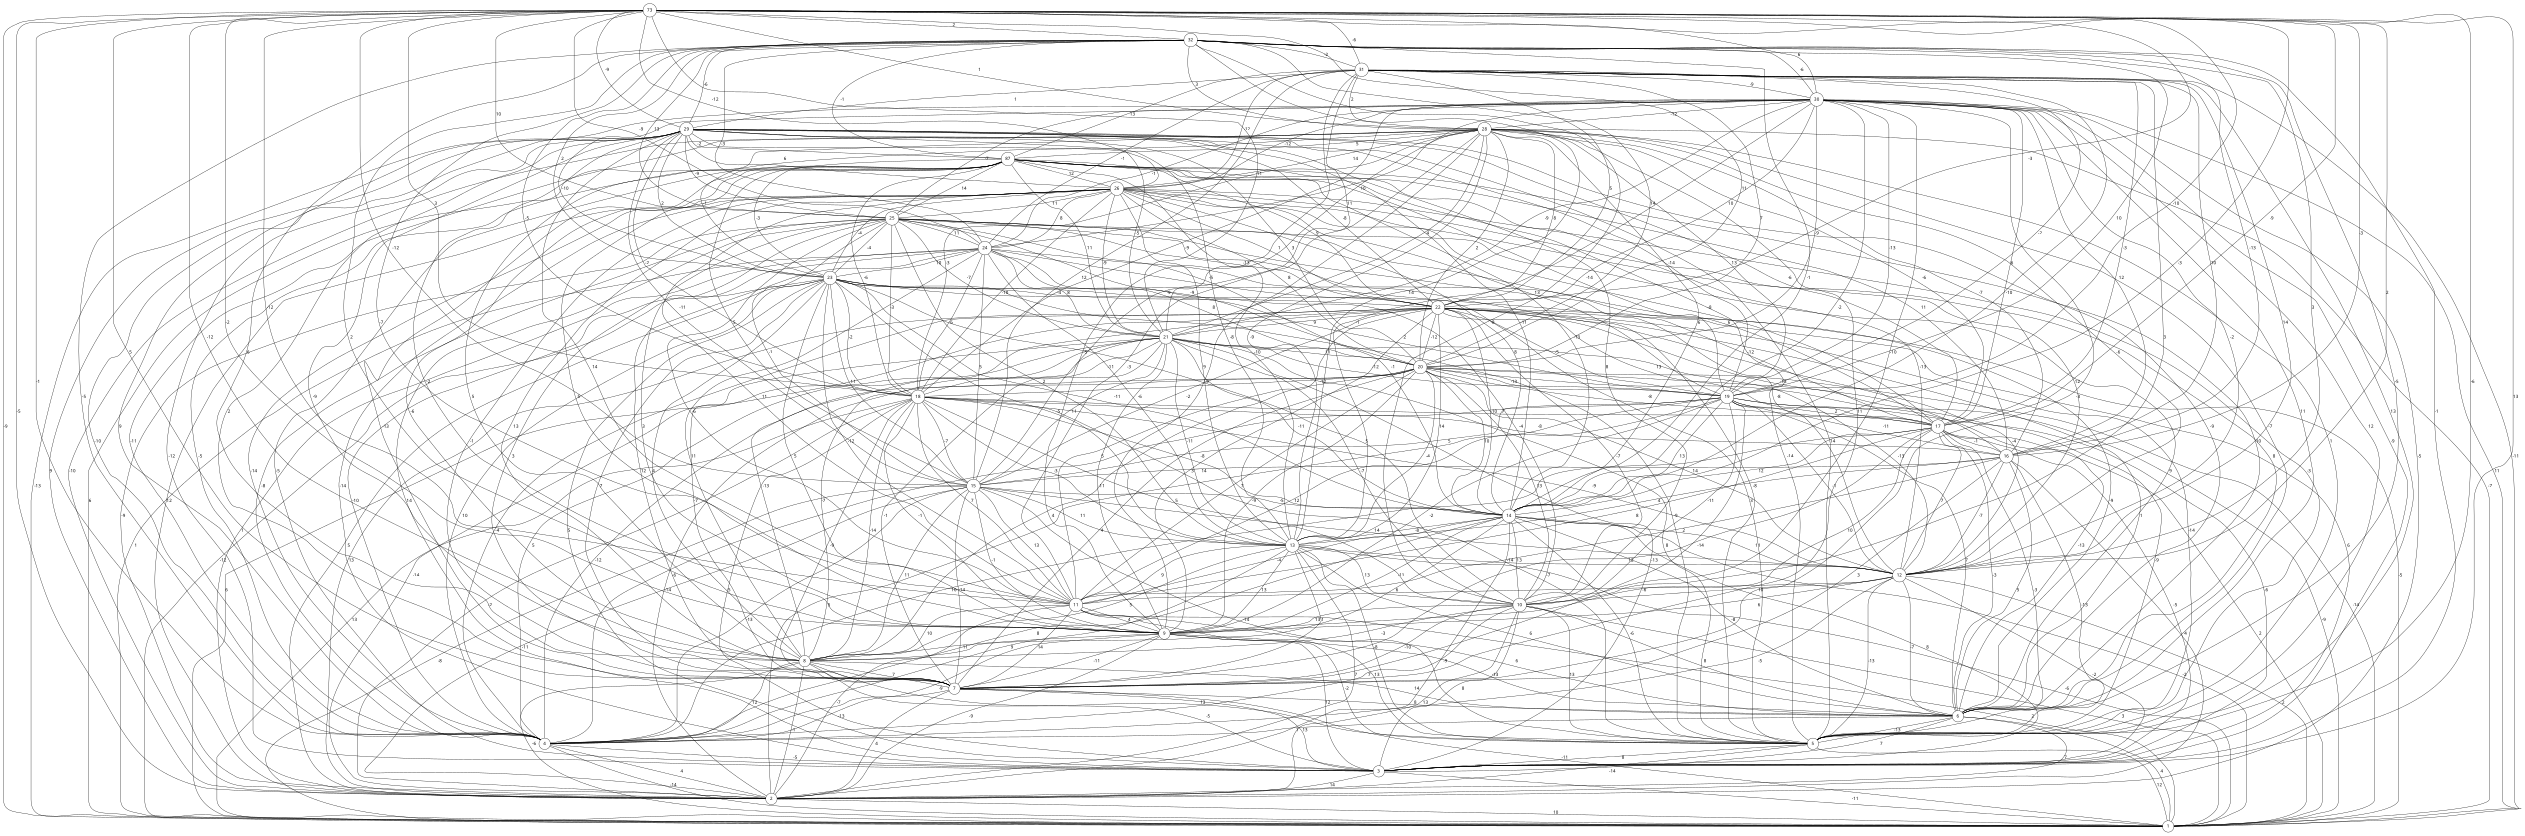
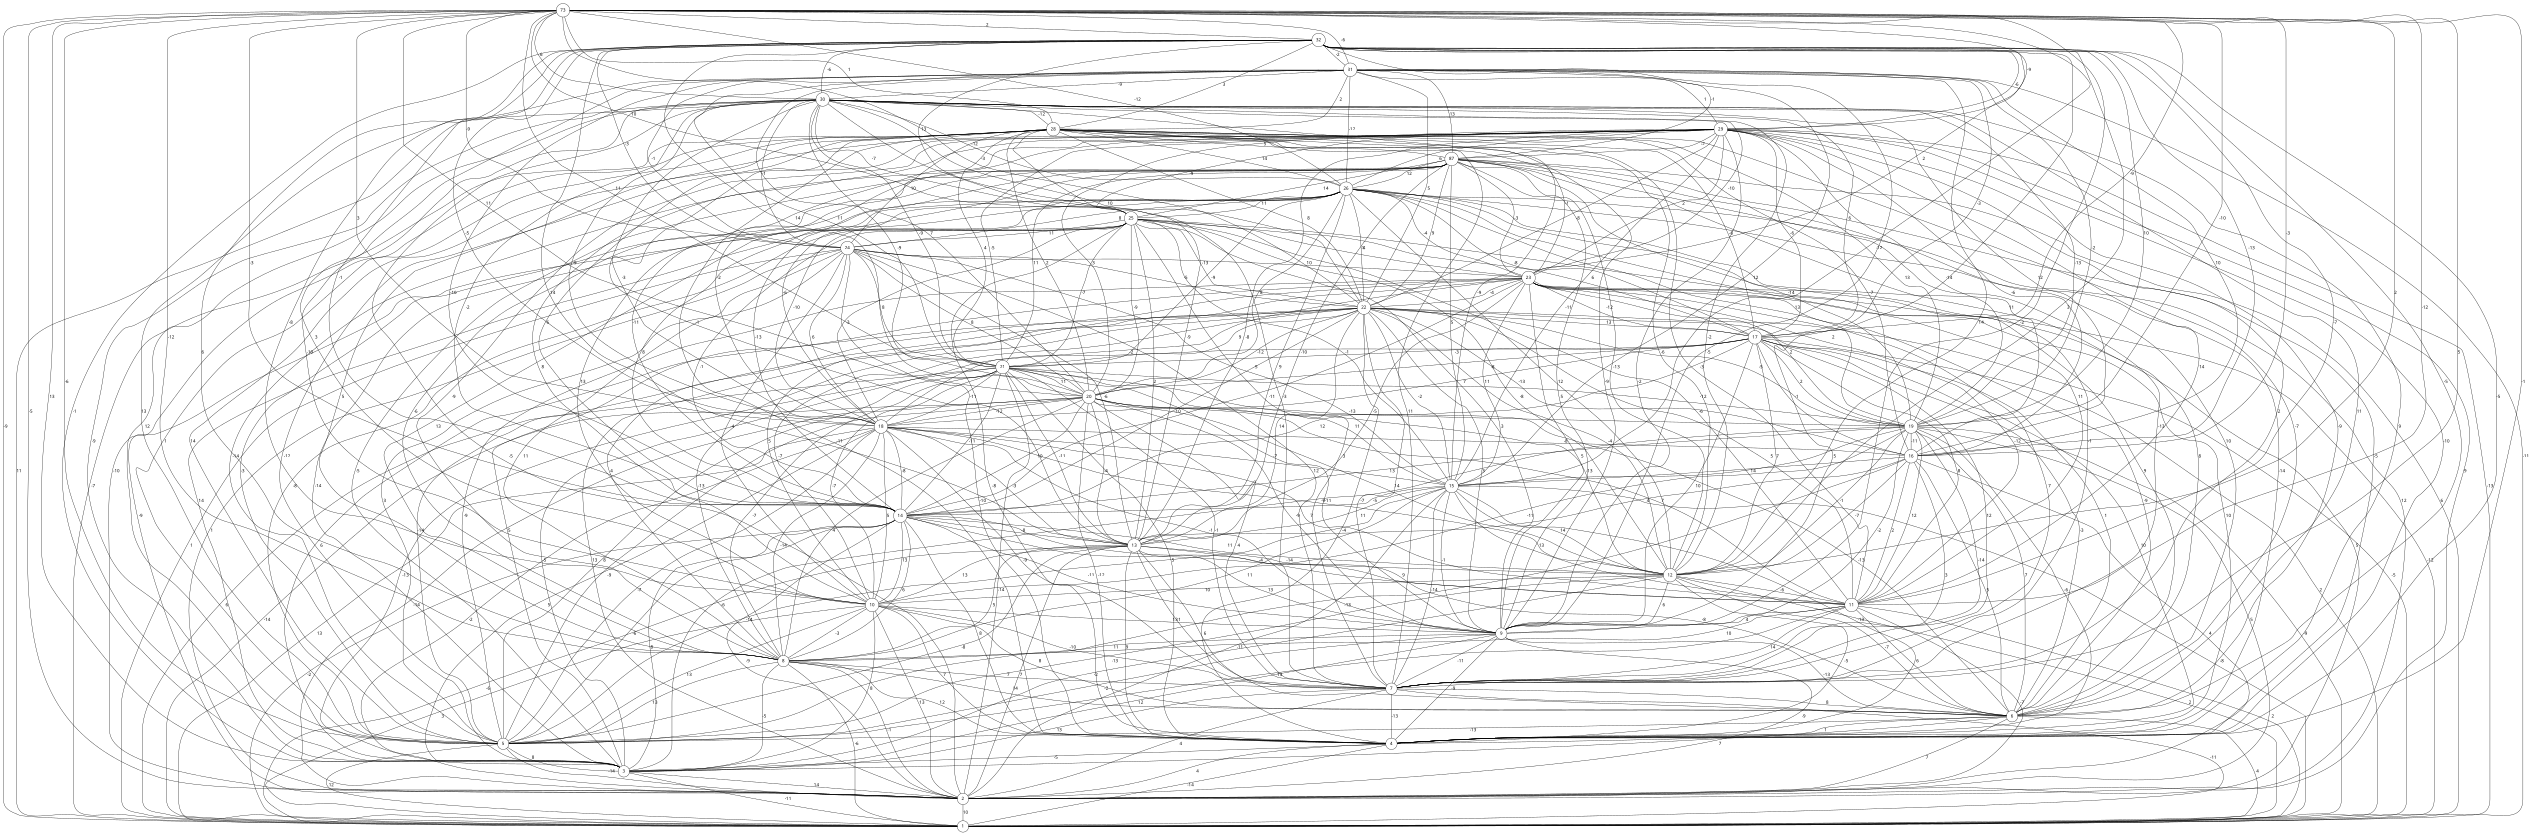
  graph {
    fontname="Noto Sans"
    node [fontname="Noto Sans" shape=circle]
    edge [fontname="Noto Sans"]
    n1 [label=73]
    1
    2
    3
    4
    5
    7
    8
    9
    11
    12
    14
    15
    16
    17
    18
    19
    20
    21
    22
    24
    25
    26
    28
    29
    30
    31
    32
    6
    10
    13
    23
    n33 [label=87]
    n1 -- 1 [label=-9]
    n1 -- 2 [label=-5]
    n1 -- 3 [label=13]
    n1 -- 4 [label=-1]
    n1 -- 5 [label=-6]
    n1 -- 7 [label=5]
    n1 -- 8 [label=-12]
    n1 -- 9 [label=-2]
    n1 -- 11 [label=-12]
    n1 -- 12 [label=2]
    n1 -- 14 [label=-3]
    n1 -- 15 [label=-12]
    n1 -- 16 [label=-3]
    n1 -- 17 [label=-9]
    n1 -- 18 [label=3]
    n1 -- 19 [label=-10]
    n1 -- 20 [label=11]
    n1 -- 21 [label=11]
    n1 -- 22 [label=-3]
    n1 -- 24 [label=-9]
    n1 -- 25 [label=10]
    n1 -- 26 [label=-12]
    n1 -- 28 [label=1]
    n1 -- 29 [label=-9]
    n1 -- 30 [label=6]
    n1 -- 31 [label=-6]
    n1 -- 32 [label=2]
    2 -- 1 [label=10]
    3 -- 1 [label=-11]
    3 -- 2 [label=14]
    4 -- 1 [label=-14]
    4 -- 2 [label=4]
    4 -- 3 [label=-5]
    5 -- 1 [label=12]
    5 -- 2 [label=-14]
    5 -- 3 [label=8]
    7 -- 1 [label=-11]
    7 -- 2 [label=4]
    7 -- 3 [label=13]
    7 -- 4 [label=-13]
    7 -- 6 [label=8]
    8 -- 1 [label=-6]
    8 -- 2 [label=-1]
    8 -- 3 [label=-5]
    8 -- 4 [label=12]
    8 -- 5 [label=13]
    8 -- 7 [label=7]
    8 -- 6 [label=14]
    9 -- 2 [label=-9]
    9 -- 3 [label=12]
    9 -- 4 [label=-9]
    9 -- 5 [label=-2]
    9 -- 7 [label=-11]
    9 -- 8 [label=11]
    9 -- 6 [label=-13]
    11 -- 1 [label=2]
    11 -- 2 [label=-7]
    11 -- 5 [label=13]
    11 -- 7 [label=14]
    11 -- 8 [label=10]
    11 -- 9 [label=4]
    11 -- 6 [label=6]
    12 -- 1 [label=2]
    12 -- 3 [label=-2]
    12 -- 4 [label=-5]
    12 -- 5 [label=-13]
    12 -- 9 [label=6]
    12 -- 11 [label=-6]
    12 -- 6 [label=-7]
    12 -- 10 [label=10]
    14 -- 1 [label=-2]
    14 -- 2 [label=-9]
    14 -- 3 [label=8]
    14 -- 4 [label=8]
    14 -- 5 [label=-6]
    14 -- 8 [label=6]
    14 -- 9 [label=-11]
    14 -- 11 [label=-4]
    14 -- 12 [label=11]
    14 -- 6 [label=-8]
    14 -- 10 [label=13]
    14 -- 13 [label=-8]
    15 -- 1 [label=-8]
    15 -- 2 [label=-11]
    15 -- 4 [label=-13]
    15 -- 5 [label=-14]
    15 -- 7 [label=-14]
    15 -- 8 [label=11]
    15 -- 9 [label=-1]
    15 -- 11 [label=13]
    15 -- 12 [label=14]
    15 -- 14 [label=-5]
    15 -- 13 [label=11]
    16 -- 2 [label=4]
    16 -- 5 [label=-13]
    16 -- 7 [label=3]
    16 -- 11 [label=2]
    16 -- 12 [label=-7]
    16 -- 15 [label=14]
    16 -- 6 [label=5]
    16 -- 13 [label=4]
    17 -- 1 [label=2]
    17 -- 3 [label=-5]
    17 -- 4 [label=10]
-   17 -- 5 [label=-3]
+   17 -- 21 [label=-3]
    17 -- 7 [label=12]
    17 -- 9 [label=10]
    17 -- 11 [label=8]
    17 -- 12 [label=7]
    17 -- 14 [label=12]
    17 -- 16 [label=-1]
    17 -- 6 [label=-3]
    18 -- 1 [label=13]
    18 -- 2 [label=-2]
    18 -- 3 [label=5]
    18 -- 5 [label=-7]
    18 -- 7 [label=-9]
    18 -- 8 [label=-14]
    18 -- 9 [label=-1]
    18 -- 11 [label=7]
    18 -- 12 [label=-9]
    18 -- 14 [label=-8]
    18 -- 15 [label=-7]
    18 -- 16 [label=-8]
    18 -- 17 [label=7]
    18 -- 10 [label=5]
    18 -- 13 [label=-3]
    19 -- 1 [label=-9]
    19 -- 2 [label=5]
    19 -- 3 [label=-6]
    19 -- 4 [label=-6]
    19 -- 7 [label=-14]
    19 -- 9 [label=-2]
    19 -- 11 [label=12]
    19 -- 12 [label=-1]
    19 -- 14 [label=13]
    19 -- 15 [label=5]
    19 -- 16 [label=-11]
    19 -- 17 [label=2]
    19 -- 6 [label=7]
    19 -- 10 [label=-11]
    20 -- 1 [label=-14]
    20 -- 2 [label=-14]
    20 -- 4 [label=-12]
    20 -- 5 [label=-9]
    20 -- 7 [label=4]
    20 -- 8 [label=4]
    20 -- 9 [label=-9]
    20 -- 11 [label=7]
    20 -- 12 [label=14]
    20 -- 14 [label=10]
    20 -- 17 [label=-8]
    20 -- 18 [label=-12]
    20 -- 19 [label=-13]
    20 -- 6 [label=-13]
    20 -- 13 [label=-4]
    21 -- 1 [label=6]
    21 -- 2 [label=-14]
    21 -- 3 [label=-13]
    21 -- 4 [label=5]
    21 -- 5 [label=8]
    21 -- 7 [label=-1]
    21 -- 8 [label=-7]
    21 -- 9 [label=-11]
    21 -- 12 [label=-13]
    21 -- 14 [label=-11]
    21 -- 15 [label=11]
    21 -- 18 [label=-11]
    21 -- 19 [label=-12]
    21 -- 20 [label=11]
    21 -- 10 [label=-7]
    21 -- 13 [label=-11]
    22 -- 1 [label=-5]
    22 -- 2 [label=13]
    22 -- 3 [label=6]
    22 -- 4 [label=-4]
    22 -- 5 [label=-14]
    22 -- 7 [label=-7]
    22 -- 8 [label=-13]
    22 -- 9 [label=3]
    22 -- 11 [label=5]
    22 -- 12 [label=-4]
    22 -- 14 [label=-10]
    22 -- 15 [label=-2]
    22 -- 16 [label=-13]
    22 -- 17 [label=13]
    22 -- 19 [label=-5]
    22 -- 20 [label=-12]
    22 -- 21 [label=9]
    22 -- 6 [label=1]
    22 -- 10 [label=-7]
    22 -- 13 [label=14]
    24 -- 1 [label=1]
    24 -- 2 [label=1]
    24 -- 4 [label=-10]
    24 -- 5 [label=3]
    24 -- 7 [label=12]
    24 -- 8 [label=11]
    24 -- 15 [label=5]
    24 -- 18 [label=6]
    24 -- 20 [label=8]
    24 -- 21 [label=8]
    24 -- 22 [label=-5]
    24 -- 10 [label=-4]
    24 -- 13 [label=-6]
    24 -- 23 [label=10]
    25 -- 2 [label=-9]
    25 -- 3 [label=14]
    25 -- 4 [label=-8]
    25 -- 5 [label=-8]
    25 -- 7 [label=3]
    25 -- 9 [label=3]
    25 -- 11 [label=-6]
    25 -- 12 [label=-8]
    25 -- 14 [label=-1]
    25 -- 15 [label=-1]
    25 -- 17 [label=6]
    25 -- 18 [label=-3]
    25 -- 20 [label=-9]
    25 -- 21 [label=-7]
    25 -- 22 [label=-13]
    25 -- 24 [label=11]
    25 -- 6 [label=9]
    25 -- 13 [label=2]
    25 -- 23 [label=-4]
    26 -- 2 [label=12]
    26 -- 3 [label=-14]
    26 -- 4 [label=-14]
    26 -- 5 [label=-3]
    26 -- 7 [label=-1]
    26 -- 8 [label=13]
    26 -- 11 [label=11]
    26 -- 12 [label=12]
    26 -- 14 [label=8]
    26 -- 17 [label=-8]
    26 -- 18 [label=-10]
    26 -- 19 [label=13]
    26 -- 20 [label=8]
    26 -- 21 [label=-9]
    26 -- 22 [label=1]
    26 -- 24 [label=8]
    26 -- 25 [label=11]
    26 -- 6 [label=8]
    26 -- 13 [label=9]
    26 -- 23 [label=-4]
    28 -- 1 [label=-7]
    28 -- 2 [label=-10]
    28 -- 4 [label=-11]
    28 -- 5 [label=1]
    28 -- 7 [label=11]
    28 -- 8 [label=5]
    28 -- 9 [label=-9]
    28 -- 11 [label=-3]
    28 -- 12 [label=-6]
    28 -- 14 [label=6]
    28 -- 16 [label=-7]
    28 -- 17 [label=-6]
    28 -- 18 [label=-3]
    28 -- 19 [label=13]
    28 -- 20 [label=2]
    28 -- 21 [label=4]
    28 -- 22 [label=8]
    28 -- 24 [label=10]
    28 -- 26 [label=14]
    28 -- 6 [label=-7]
    28 -- 13 [label=-9]
    28 -- 23 [label=-1]
    28 -- n33 [label=5]
    29 -- 1 [label=-13]
    29 -- 2 [label=9]
    29 -- 3 [label=-12]
    29 -- 4 [label=-10]
    29 -- 5 [label=14]
    29 -- 7 [label=2]
    29 -- 8 [label=-9]
    29 -- 9 [label=-2]
    29 -- 11 [label=14]
    29 -- 14 [label=-11]
    29 -- 15 [label=-11]
+   29 -- 16 [label=-6]
    29 -- 17 [label=-6]
    29 -- 18 [label=-2]
    29 -- 19 [label=-14]
    29 -- 20 [label=3]
    29 -- 21 [label=-5]
    29 -- 22 [label=-8]
    29 -- 25 [label=-9]
    29 -- 26 [label=6]
    29 -- 6 [label=-9]
    29 -- 10 [label=8]
    29 -- 13 [label=-8]
    29 -- 23 [label=2]
    29 -- n33 [label=-2]
    30 -- 1 [label=11]
    30 -- 2 [label=-5]
    30 -- 3 [label=-9]
    30 -- 4 [label=9]
    30 -- 5 [label=12]
    30 -- 7 [label=-3]
    30 -- 12 [label=-2]
    30 -- 14 [label=-2]
    30 -- 15 [label=-9]
    30 -- 16 [label=12]
    30 -- 17 [label=6]
    30 -- 18 [label=-9]
    30 -- 19 [label=-13]
    30 -- 20 [label=-9]
    30 -- 21 [label=-9]
    30 -- 22 [label=10]
    30 -- 24 [label=-1]
    30 -- 25 [label=-7]
    30 -- 26 [label=-12]
    30 -- 28 [label=-12]
    30 -- 6 [label=11]
    30 -- 10 [label=-10]
    30 -- 13 [label=-1]
    30 -- 23 [label=-10]
    31 -- 1 [label=-11]
    31 -- 5 [label=13]
    31 -- 9 [label=-5]
    31 -- 12 [label=14]
    31 -- 14 [label=-10]
    31 -- 15 [label=12]
    31 -- 16 [label=10]
    31 -- 17 [label=-3]
    31 -- 19 [label=-2]
    31 -- 20 [label=7]
    31 -- 21 [label=11]
    31 -- 22 [label=5]
    31 -- 24 [label=-1]
    31 -- 26 [label=-12]
    31 -- 28 [label=2]
    31 -- 29 [label=1]
    31 -- 30 [label=-9]
    31 -- 10 [label=3]
    31 -- n33 [label=13]
    32 -- 3 [label=-1]
    32 -- 4 [label=-5]
    32 -- 8 [label=6]
    32 -- 9 [label=2]
    32 -- 11 [label=-7]
    32 -- 12 [label=3]
    32 -- 14 [label=-1]
    32 -- 16 [label=-13]
    32 -- 18 [label=-5]
    32 -- 19 [label=10]
    32 -- 20 [label=14]
    32 -- 24 [label=-3]
    32 -- 25 [label=13]
    32 -- 28 [label=3]
    32 -- 29 [label=-6]
    32 -- 30 [label=-6]
    32 -- 31 [label=-2]
    32 -- 6 [label=-5]
    32 -- 10 [label=-8]
    32 -- 13 [label=14]
    32 -- 23 [label=2]
    32 -- n33 [label=-1]
    6 -- 1 [label=4]
    6 -- 2 [label=7]
    6 -- 3 [label=7]
    6 -- 4 [label=1]
    6 -- 5 [label=-13]
    10 -- 1 [label=3]
    10 -- 2 [label=13]
    10 -- 3 [label=8]
    10 -- 4 [label=7]
    10 -- 5 [label=13]
    10 -- 7 [label=-10]
    10 -- 8 [label=-3]
    10 -- 9 [label=13]
    10 -- 6 [label=8]
    13 -- 1 [label=-6]
    13 -- 2 [label=7]
    13 -- 4 [label=9]
    13 -- 5 [label=-8]
    13 -- 7 [label=1]
    13 -- 8 [label=5]
    13 -- 9 [label=13]
    13 -- 11 [label=9]
    13 -- 12 [label=-14]
    13 -- 6 [label=6]
    13 -- 10 [label=13]
    23 -- 1 [label=-12]
    23 -- 2 [label=5]
    23 -- 3 [label=5]
    23 -- 4 [label=10]
    23 -- 5 [label=-9]
    23 -- 7 [label=7]
    23 -- 8 [label=4]
    23 -- 9 [label=5]
    23 -- 11 [label=-12]
    23 -- 14 [label=-11]
    23 -- 15 [label=11]
    23 -- 17 [label=-12]
    23 -- 18 [label=-2]
    23 -- 19 [label=2]
    23 -- 22 [label=-4]
    23 -- 6 [label=-9]
    23 -- 10 [label=5]
    23 -- 13 [label=-5]
    n33 -- 1 [label=6]
    n33 -- 3 [label=-5]
    n33 -- 4 [label=-5]
    n33 -- 5 [label=-14]
    n33 -- 7 [label=-13]
    n33 -- 8 [label=-6]
    n33 -- 9 [label=5]
    n33 -- 12 [label=-13]
    n33 -- 14 [label=-13]
    n33 -- 15 [label=5]
    n33 -- 16 [label=11]
    n33 -- 18 [label=-6]
    n33 -- 19 [label=-14]
    n33 -- 21 [label=11]
    n33 -- 22 [label=9]
    n33 -- 25 [label=14]
    n33 -- 26 [label=12]
    n33 -- 6 [label=10]
-   20 -- 10 [label=13]
+   n33 -- 10 [label=13]
    n33 -- 13 [label=-10]
    n33 -- 23 [label=-3]
  }
